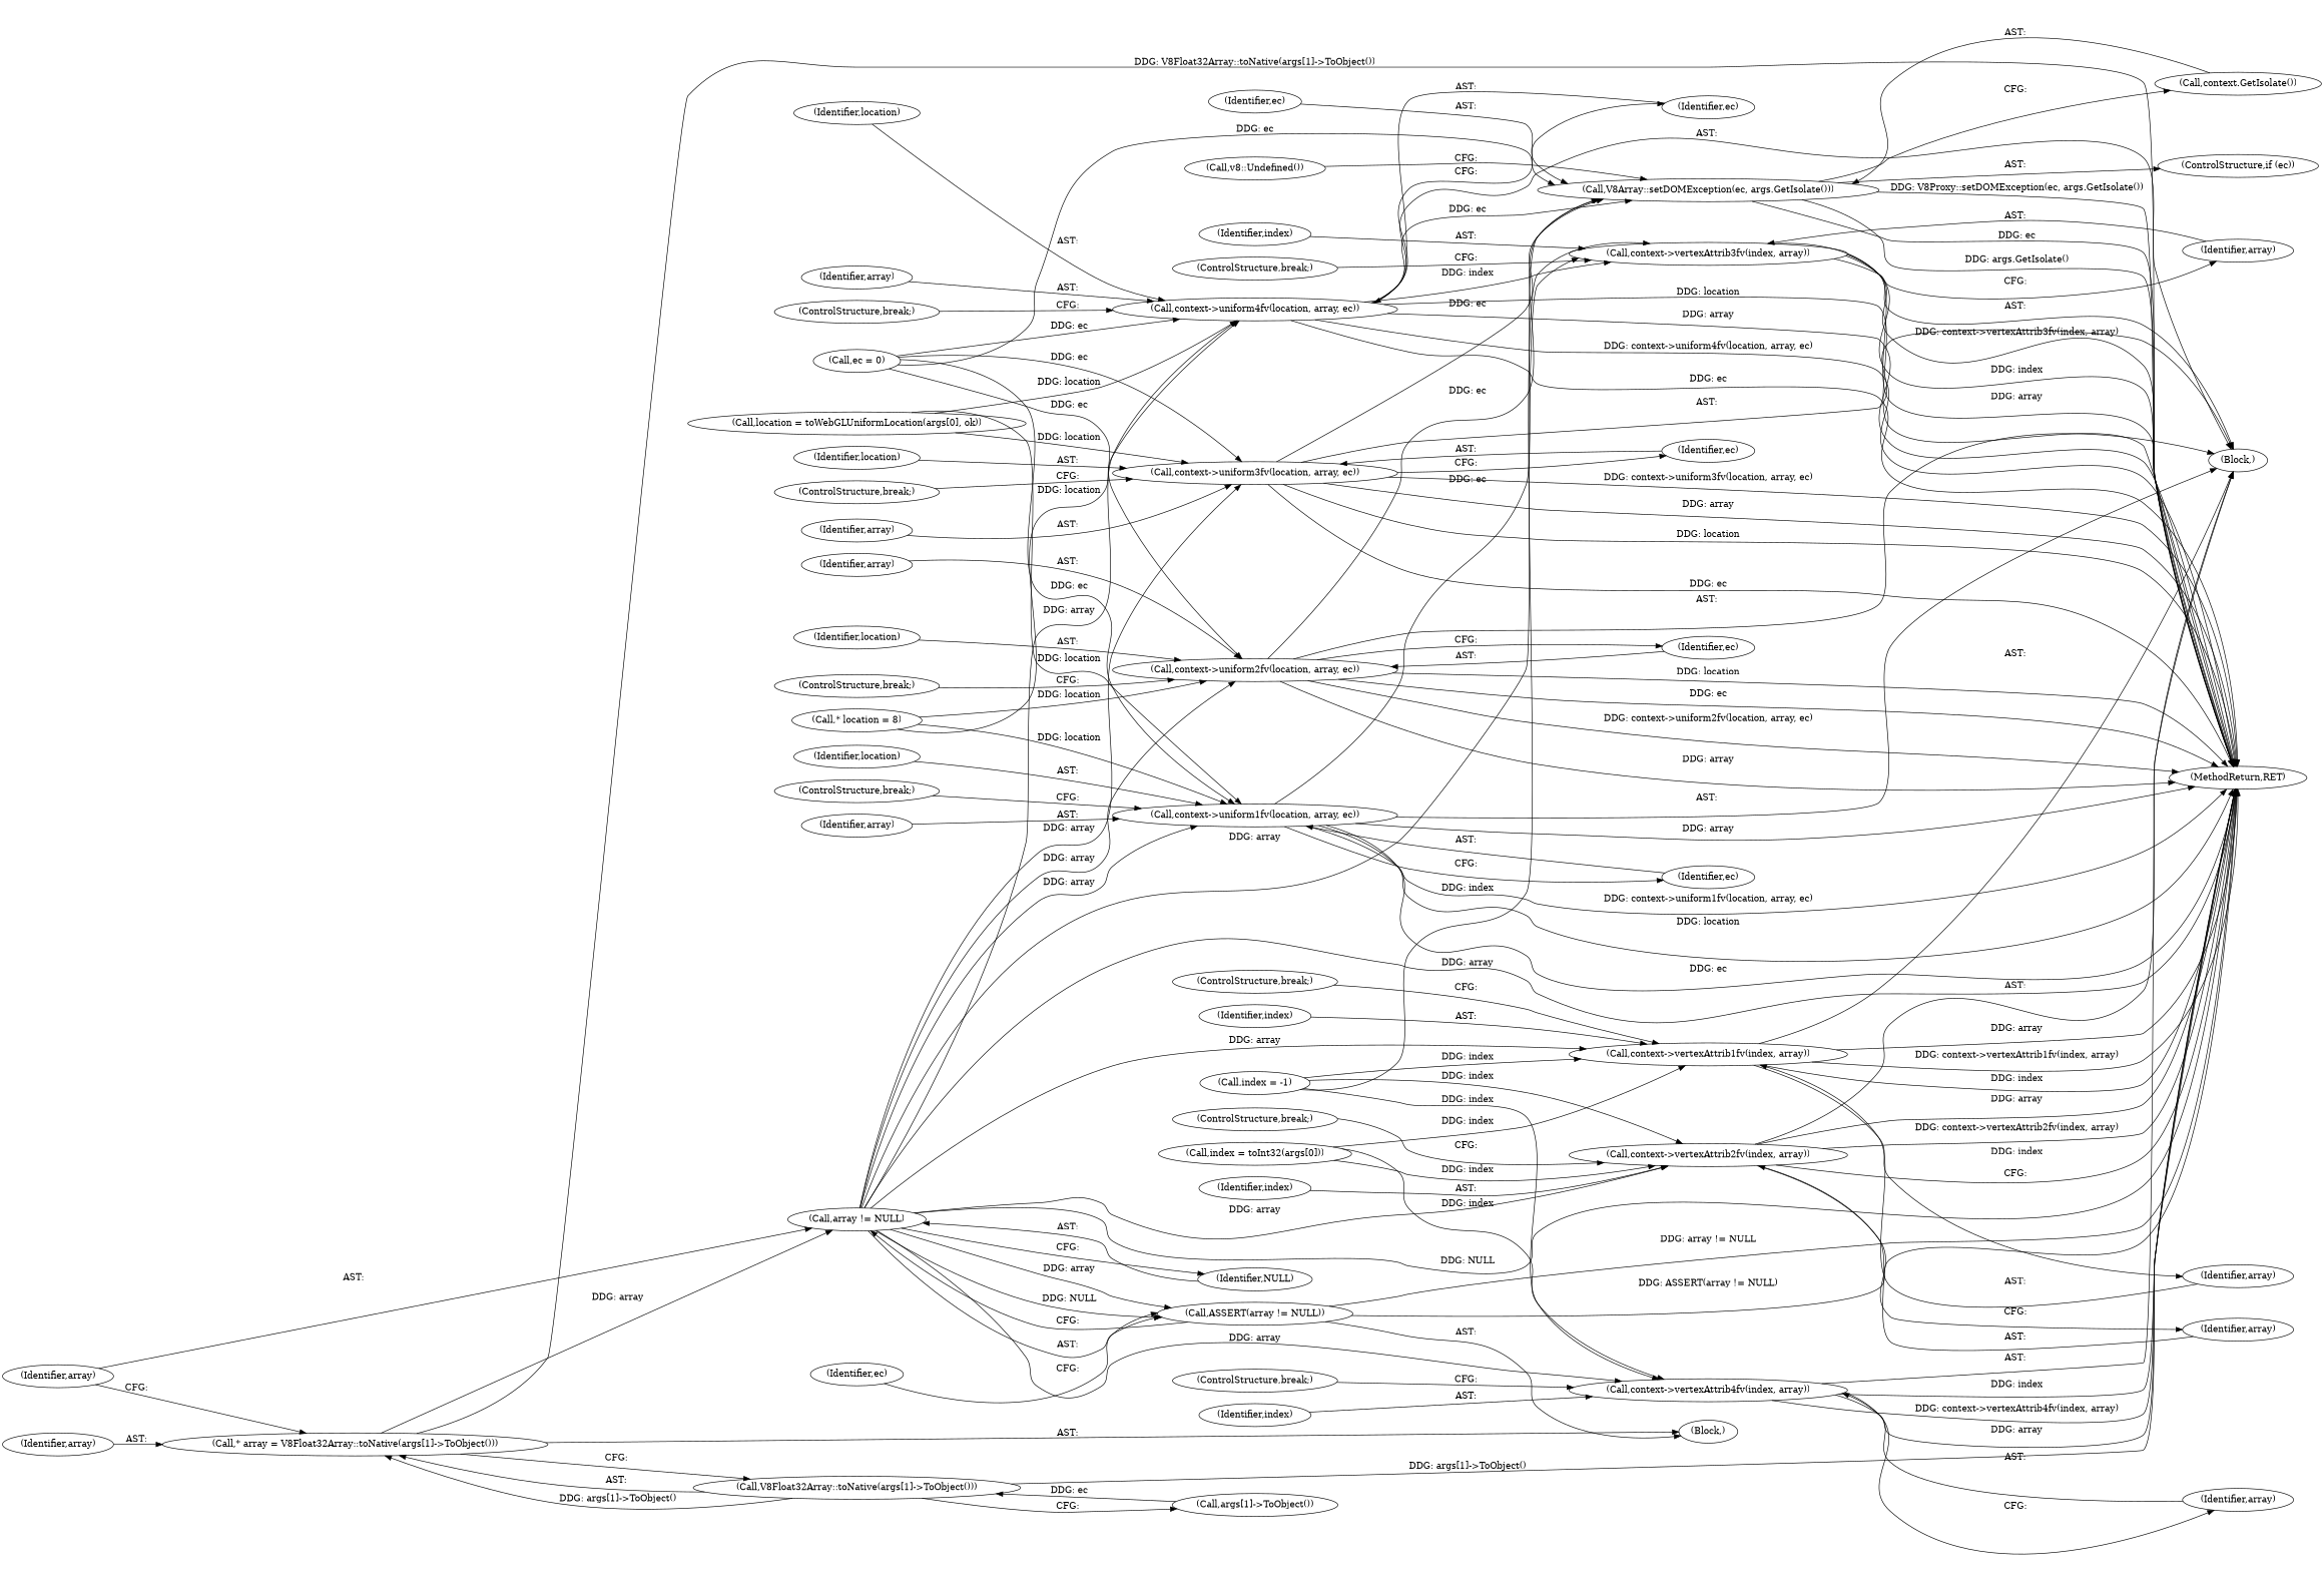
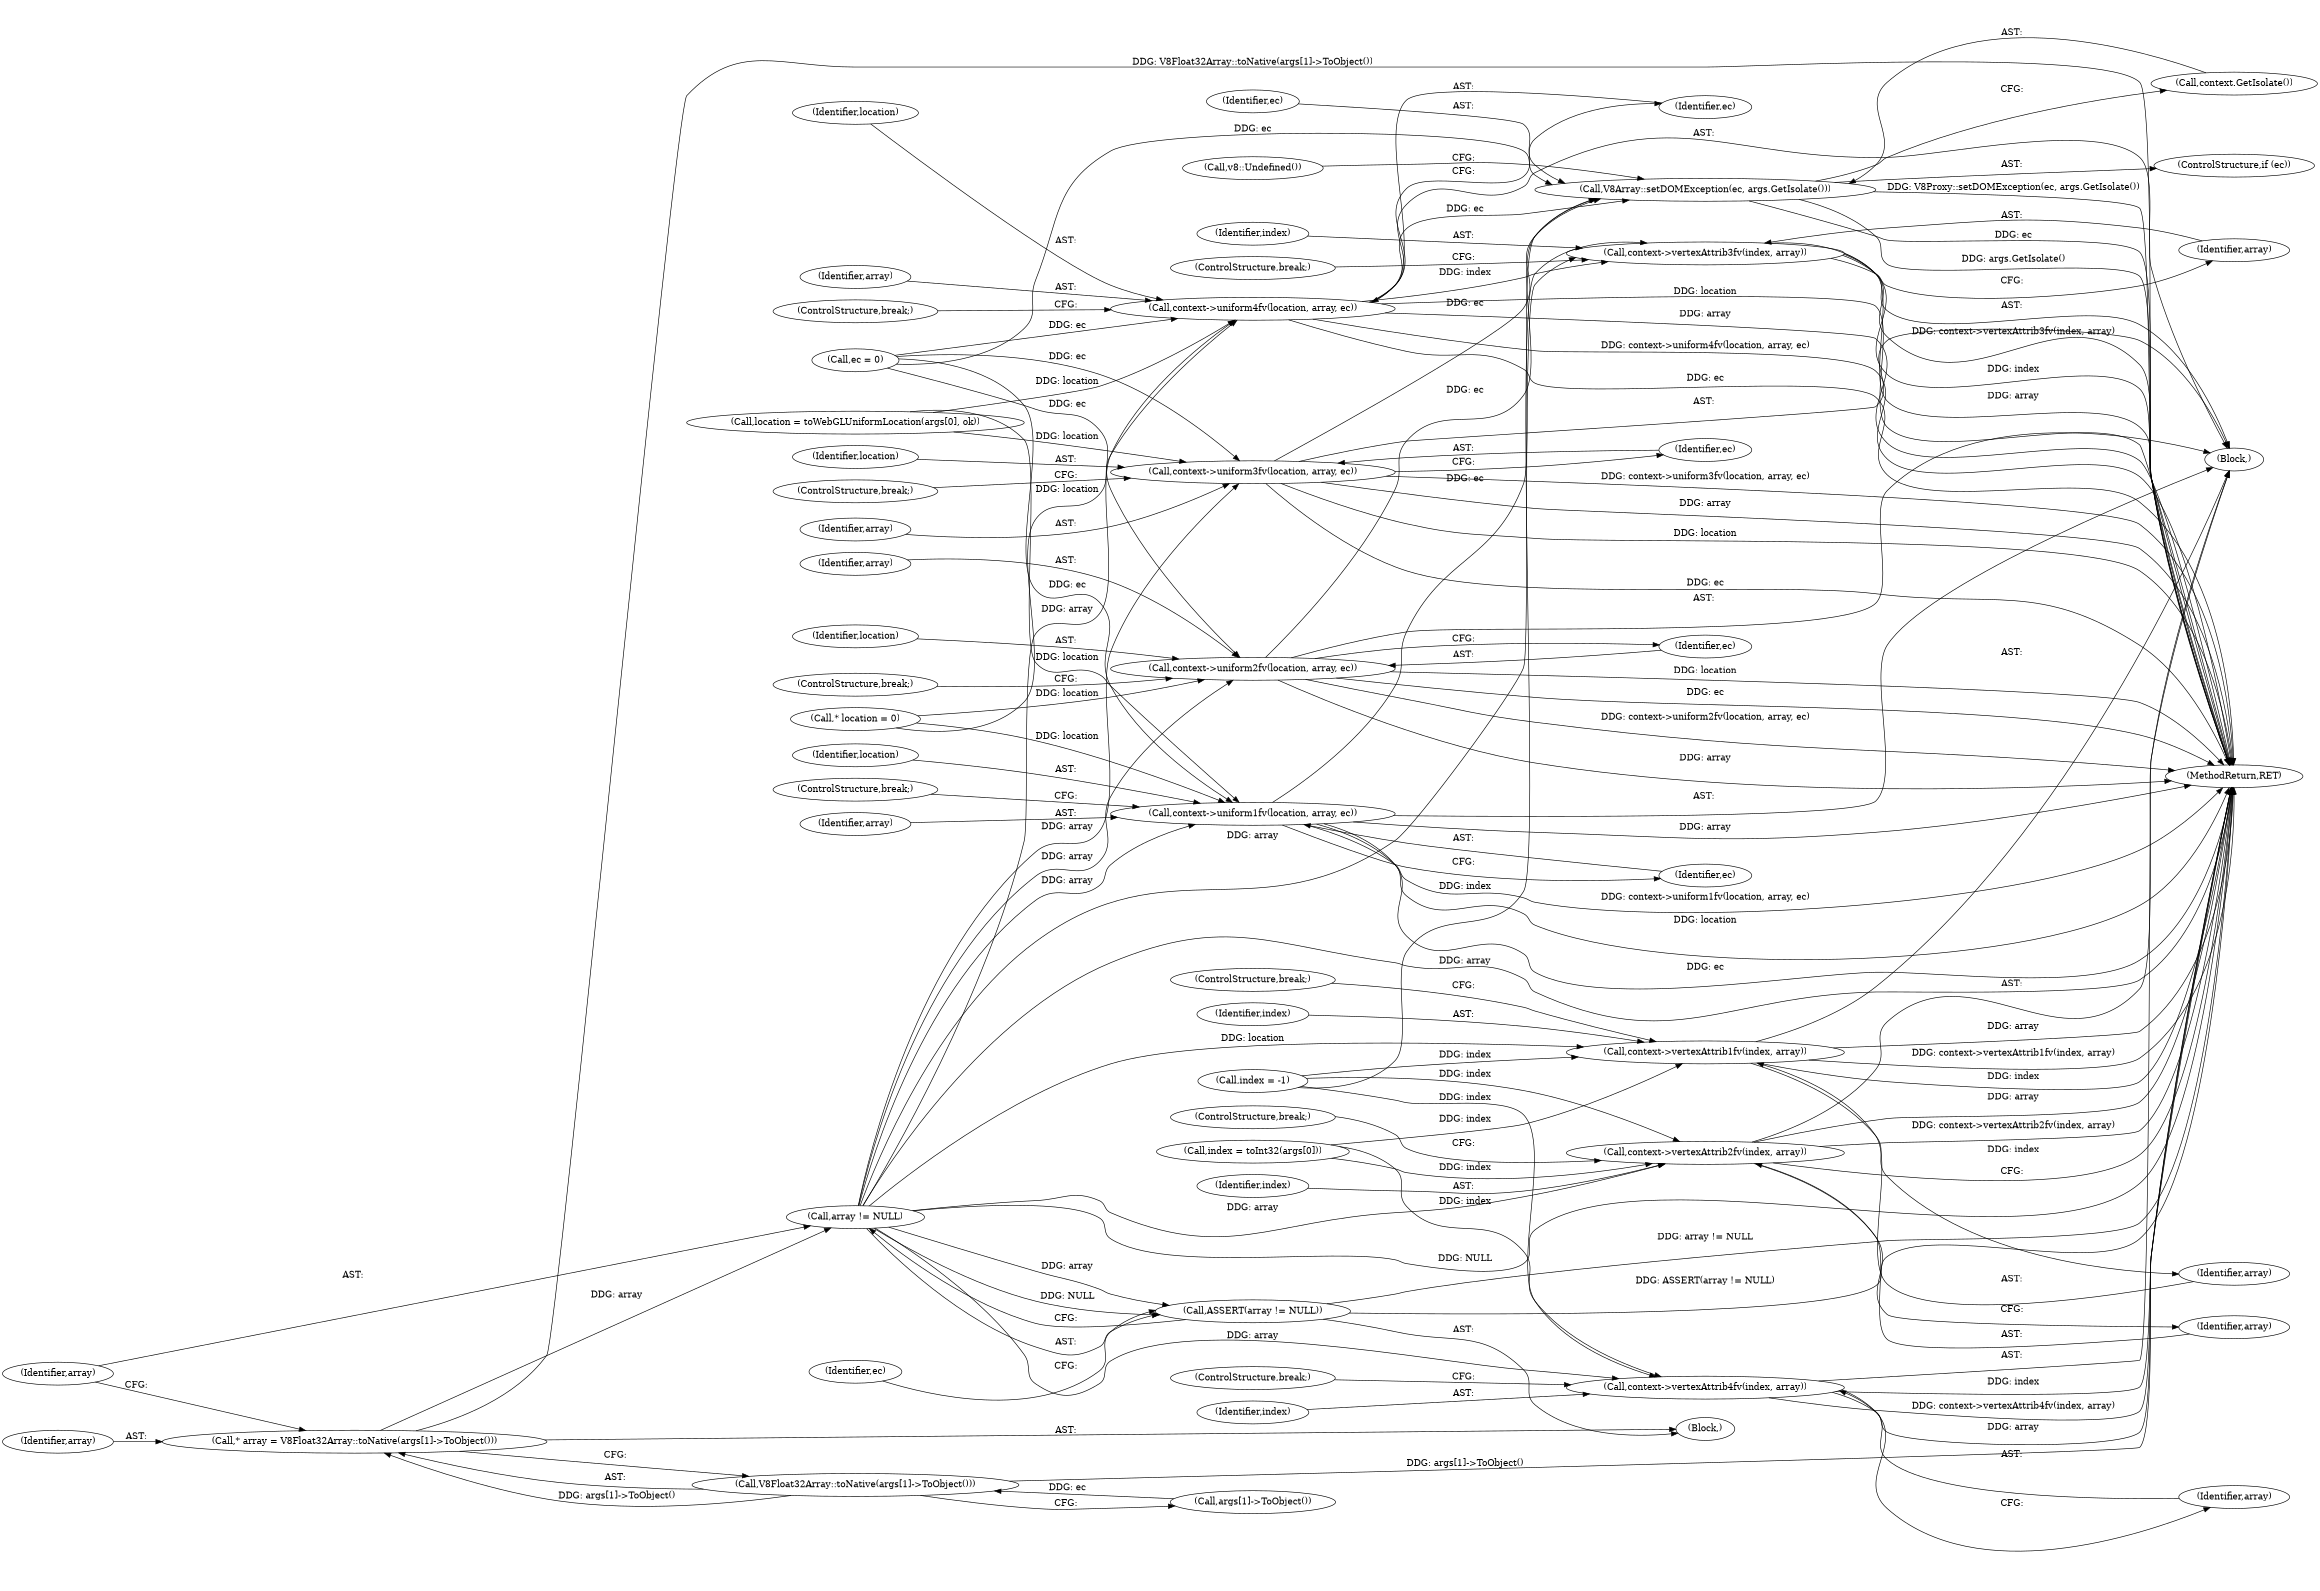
  digraph {
    rankdir=LR
    n1 [label="(Call,array != NULL)"]
    n2 [label="(Call,ASSERT(array != NULL))"]
    n3 [label="(Call,context->uniform1fv(location, array, ec))"]
    n4 [label="(Call,context->uniform2fv(location, array, ec))"]
    n5 [label="(Call,context->uniform3fv(location, array, ec))"]
    n6 [label="(Call,context->uniform4fv(location, array, ec))"]
    n7 [label="(Call,context->vertexAttrib1fv(index, array))"]
    n8 [label="(Call,context->vertexAttrib2fv(index, array))"]
    n9 [label="(Call,context->vertexAttrib3fv(index, array))"]
    n10 [label="(Call,context->vertexAttrib4fv(index, array))"]
    n11 [label="(MethodReturn,RET)"]
-   n12 [label="(Identifier,NULL)"]
    n13 [label="(Block,)"]
    n14 [label="(Call,V8Array::setDOMException(ec, args.GetIsolate()))"]
    n15 [label="(Identifier,ec)"]
    n16 [label="(Block,)"]
    n17 [label="(Identifier,ec)"]
    n18 [label="(Identifier,ec)"]
    n19 [label="(Identifier,ec)"]
    n20 [label="(Identifier,array)"]
    n21 [label="(Identifier,array)"]
    n22 [label="(Identifier,array)"]
    n23 [label="(Identifier,array)"]
    n24 [label="(Call,* array = V8Float32Array::toNative(args[1]->ToObject()))"]
    n25 [label="(Call,V8Float32Array::toNative(args[1]->ToObject()))"]
    n26 [label="(Call,args[1]->ToObject())"]
    n27 [label="(Call,context.GetIsolate())"]
    n28 [label="(ControlStructure,if (ec))"]
    n29 [label="(Identifier,array)"]
    n30 [label="(Identifier,array)"]
    n31 [label="(Call,ec = 0)"]
    n32 [label="(ControlStructure,break;)"]
    n33 [label="(Call,v8::Undefined())"]
    n34 [label="(ControlStructure,break;)"]
    n35 [label="(Call,location = toWebGLUniformLocation(args[0], ok))"]
    n36 [label="(Identifier,location)"]
    n37 [label="(ControlStructure,break;)"]
    n38 [label="(Identifier,array)"]
    n39 [label="(Identifier,ec)"]
    n40 [label="(ControlStructure,break;)"]
    n41 [label="(Identifier,location)"]
    n42 [label="(ControlStructure,break;)"]
    n43 [label="(Identifier,array)"]
    n44 [label="(Identifier,location)"]
    n45 [label="(Identifier,index)"]
    n46 [label="(Identifier,ec)"]
    n47 [label="(Identifier,index)"]
    n48 [label="(Identifier,index)"]
    n49 [label="(Call,index = -1)"]
    n50 [label="(Identifier,array)"]
    n51 [label="(ControlStructure,break;)"]
    n52 [label="(Identifier,array)"]
    n53 [label="(Call,index = toInt32(args[0]))"]
    n54 [label="(ControlStructure,break;)"]
    n55 [label="(Identifier,location)"]
-   n56 [label="(Call,* location = 8)"]
+   n56 [label="(Call,* location = 0)"]
    n57 [label="(ControlStructure,break;)"]
    n58 [label="(Identifier,index)"]
    n1 -> n2 [label="AST: "]
    n1 -> n2 [label="DDG: array"]
    n1 -> n2 [label="DDG: NULL"]
    n1 -> n3 [label="DDG: array"]
    n1 -> n4 [label="DDG: array"]
    n1 -> n5 [label="DDG: array"]
    n1 -> n6 [label="DDG: array"]
-   n1 -> n7 [label="DDG: array"]
+   n1 -> n7 [label="DDG: location"]
    n1 -> n8 [label="DDG: array"]
    n1 -> n9 [label="DDG: array"]
    n1 -> n10 [label="DDG: array"]
    n1 -> n11 [label="DDG: NULL"]
    n1 -> n11 [label="DDG: array"]
-   n1 -> n12 [label="CFG: "]
    n2 -> n1 [label="CFG: "]
    n2 -> n11 [label="DDG: array != NULL"]
    n2 -> n11 [label="DDG: ASSERT(array != NULL)"]
    n2 -> n13 [label="AST: "]
    n3 -> n11 [label="DDG: context->uniform1fv(location, array, ec)"]
    n3 -> n11 [label="DDG: location"]
    n3 -> n11 [label="DDG: ec"]
    n3 -> n11 [label="DDG: array"]
    n3 -> n14 [label="DDG: ec"]
    n3 -> n15 [label="CFG: "]
    n3 -> n16 [label="AST: "]
    n4 -> n11 [label="DDG: location"]
    n4 -> n11 [label="DDG: ec"]
    n4 -> n11 [label="DDG: context->uniform2fv(location, array, ec)"]
    n4 -> n11 [label="DDG: array"]
    n4 -> n14 [label="DDG: ec"]
    n4 -> n16 [label="AST: "]
    n4 -> n17 [label="CFG: "]
    n5 -> n11 [label="DDG: location"]
    n5 -> n11 [label="DDG: ec"]
    n5 -> n11 [label="DDG: context->uniform3fv(location, array, ec)"]
    n5 -> n11 [label="DDG: array"]
    n5 -> n14 [label="DDG: ec"]
    n5 -> n16 [label="AST: "]
    n5 -> n18 [label="CFG: "]
    n6 -> n9 [label="DDG: index"]
    n6 -> n11 [label="DDG: location"]
    n6 -> n11 [label="DDG: array"]
    n6 -> n11 [label="DDG: context->uniform4fv(location, array, ec)"]
    n6 -> n11 [label="DDG: ec"]
    n6 -> n14 [label="DDG: ec"]
    n6 -> n16 [label="AST: "]
    n6 -> n19 [label="CFG: "]
    n7 -> n11 [label="DDG: array"]
    n7 -> n11 [label="DDG: context->vertexAttrib1fv(index, array)"]
    n7 -> n11 [label="DDG: index"]
    n7 -> n16 [label="AST: "]
    n7 -> n20 [label="CFG: "]
    n8 -> n11 [label="DDG: array"]
    n8 -> n11 [label="DDG: context->vertexAttrib2fv(index, array)"]
    n8 -> n11 [label="DDG: index"]
    n8 -> n16 [label="AST: "]
    n8 -> n21 [label="CFG: "]
    n9 -> n11 [label="DDG: index"]
    n9 -> n11 [label="DDG: array"]
    n9 -> n11 [label="DDG: context->vertexAttrib3fv(index, array)"]
    n9 -> n16 [label="AST: "]
    n9 -> n22 [label="CFG: "]
    n10 -> n11 [label="DDG: context->vertexAttrib4fv(index, array)"]
    n10 -> n11 [label="DDG: array"]
    n10 -> n11 [label="DDG: index"]
    n10 -> n16 [label="AST: "]
    n10 -> n23 [label="CFG: "]
-   n12 -> n1 [label="AST: "]
    n14 -> n11 [label="DDG: ec"]
    n14 -> n11 [label="DDG: args.GetIsolate()"]
    n14 -> n11 [label="DDG: V8Proxy::setDOMException(ec, args.GetIsolate())"]
    n14 -> n27 [label="CFG: "]
    n14 -> n28 [label="AST: "]
    n15 -> n3 [label="AST: "]
    n17 -> n4 [label="AST: "]
    n18 -> n5 [label="AST: "]
    n19 -> n6 [label="AST: "]
    n20 -> n7 [label="AST: "]
    n21 -> n8 [label="AST: "]
    n22 -> n9 [label="AST: "]
    n23 -> n10 [label="AST: "]
    n24 -> n1 [label="DDG: array"]
    n24 -> n11 [label="DDG: V8Float32Array::toNative(args[1]->ToObject())"]
    n24 -> n13 [label="AST: "]
    n24 -> n25 [label="CFG: "]
    n25 -> n11 [label="DDG: args[1]->ToObject()"]
    n25 -> n24 [label="AST: "]
    n25 -> n24 [label="DDG: args[1]->ToObject()"]
    n25 -> n26 [label="CFG: "]
    n26 -> n25 [label="DDG: ec"]
    n27 -> n14 [label="AST: "]
    n29 -> n24 [label="AST: "]
    n30 -> n1 [label="AST: "]
    n30 -> n24 [label="CFG: "]
    n31 -> n3 [label="DDG: ec"]
    n31 -> n4 [label="DDG: ec"]
    n31 -> n5 [label="DDG: ec"]
    n31 -> n6 [label="DDG: ec"]
    n31 -> n14 [label="DDG: ec"]
    n32 -> n4 [label="CFG: "]
    n33 -> n14 [label="CFG: "]
    n34 -> n9 [label="CFG: "]
    n35 -> n3 [label="DDG: location"]
    n35 -> n5 [label="DDG: location"]
    n35 -> n6 [label="DDG: location"]
    n36 -> n5 [label="AST: "]
    n37 -> n5 [label="CFG: "]
    n38 -> n3 [label="AST: "]
    n39 -> n14 [label="AST: "]
    n40 -> n10 [label="CFG: "]
    n41 -> n6 [label="AST: "]
    n42 -> n8 [label="CFG: "]
    n43 -> n4 [label="AST: "]
    n44 -> n4 [label="AST: "]
    n45 -> n10 [label="AST: "]
    n46 -> n2 [label="CFG: "]
    n47 -> n8 [label="AST: "]
    n48 -> n9 [label="AST: "]
    n49 -> n7 [label="DDG: index"]
    n49 -> n8 [label="DDG: index"]
    n49 -> n9 [label="DDG: index"]
    n49 -> n10 [label="DDG: index"]
    n50 -> n6 [label="AST: "]
    n51 -> n6 [label="CFG: "]
    n52 -> n5 [label="AST: "]
    n53 -> n7 [label="DDG: index"]
    n53 -> n8 [label="DDG: index"]
    n53 -> n10 [label="DDG: index"]
    n54 -> n7 [label="CFG: "]
    n55 -> n3 [label="AST: "]
    n56 -> n3 [label="DDG: location"]
    n56 -> n4 [label="DDG: location"]
    n56 -> n6 [label="DDG: location"]
    n57 -> n3 [label="CFG: "]
    n58 -> n7 [label="AST: "]
  }
